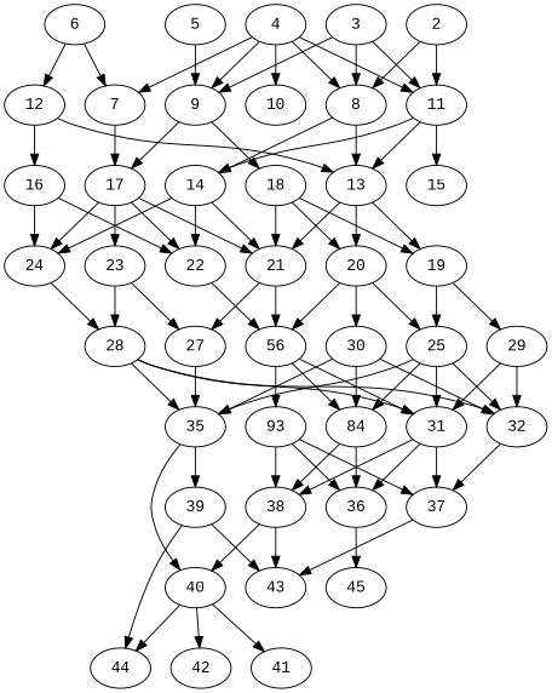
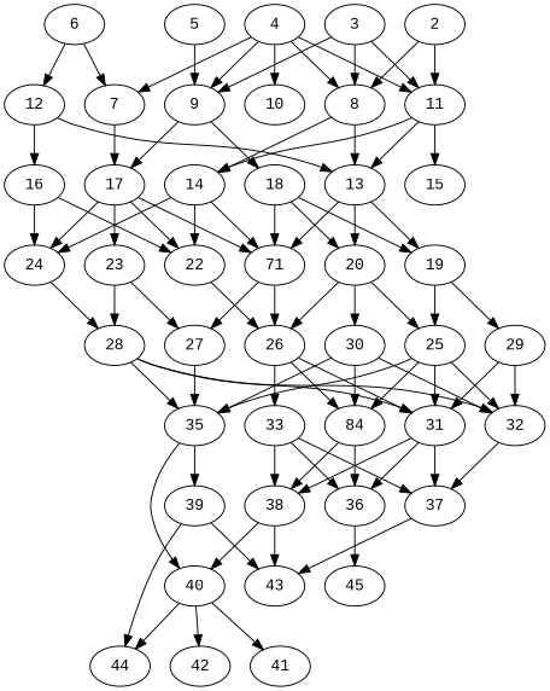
  digraph {
    fontname="Liberation Mono"
    node [alpha=0.01 fontname="Liberation Mono"]
    edge [fontname="Liberation Mono"]
    2 [alpha=0.12 expect_size=45238272]
    8 [alpha=0.06 expect_size=7650304]
    11 [alpha=0.07 expect_size=29514752]
    13 [alpha=0.13 expect_size=47685632]
    14 [alpha=0.17 expect_size=32142336]
    15 [alpha=0.17 expect_size=21954560]
-   21 [expect_size=12770304]
+   21 [expect_size=12770304 label=71]
    19 [alpha=0.09 expect_size=10223616]
    20 [alpha=0.03 expect_size=7668736]
    22 [alpha=0.17 expect_size=29750272]
    24 [alpha=0.05 expect_size=20760576]
    3 [alpha=0.13 expect_size=19038208]
    9 [alpha=0.19 expect_size=40089600]
    17 [alpha=0.15 expect_size=25702400]
    18 [alpha=0.17 expect_size=43900928]
    23 [alpha=0.18 expect_size=36495360]
    4 [alpha=0.16 expect_size=19398656]
    7 [alpha=0.08 expect_size=5455872]
    10 [alpha=0.02 expect_size=21443584]
    5 [expect_size=8047616]
    6 [expect_size=18066432]
    12 [alpha=0.03 expect_size=19869696]
    16 [alpha=0.08 expect_size=23676928]
-   26 [alpha=0.07 expect_size=5968896 label=56]
+   26 [alpha=0.07 expect_size=5968896]
    27 [expect_size=25224192]
    28 [alpha=0.16 expect_size=13351936]
    25 [alpha=0.13 expect_size=13075456]
    29 [alpha=0.06 expect_size=6484992]
    30 [alpha=0.03 expect_size=28378112]
    31 [alpha=0.10 expect_size=34605056]
    32 [alpha=0.03 expect_size=37187584]
    n32 [alpha=0.16 expect_size=23649280 label=84]
    35 [alpha=0.06 expect_size=35479552]
-   33 [alpha=0.14 expect_size=28937216 label=93]
+   33 [alpha=0.14 expect_size=28937216]
    36 [alpha=0.03 expect_size=20047872]
    37 [alpha=0.09 expect_size=37363712]
    38 [alpha=0.12 expect_size=40454144]
    39 [alpha=0.16 expect_size=31728640]
    40 [alpha=0.02 expect_size=46033920]
    45 [alpha=0.04 expect_size=11105280]
    43 [alpha=0.02 expect_size=34296832]
    44 [expect_size=19742720]
    41 [alpha=0.11 expect_size=52384768]
    42 [alpha=0.10 expect_size=27868160]
    2 -> 8
    2 -> 11
    8 -> 13
    8 -> 14
    11 -> 13
    11 -> 14
    11 -> 15
    13 -> 21
    13 -> 19
    13 -> 20
    14 -> 21
    14 -> 22
    14 -> 24
    21 -> 26
    21 -> 27
    19 -> 25
    19 -> 29
    20 -> 26
    20 -> 25
    20 -> 30
    22 -> 26
    24 -> 28
    3 -> 8
    3 -> 11
    3 -> 9
    9 -> 17
    9 -> 18
    17 -> 21
    17 -> 22
    17 -> 24
    17 -> 23
    18 -> 21
    18 -> 19
    18 -> 20
    23 -> 27
    23 -> 28
    4 -> 8
    4 -> 11
    4 -> 9
    4 -> 7
    4 -> 10
    7 -> 17
    5 -> 9
    6 -> 7
    6 -> 12
    12 -> 13
    12 -> 16
    16 -> 22
    16 -> 24
    26 -> 31
    26 -> n32
    26 -> 33
    27 -> 35
    28 -> 31
    28 -> 32
    28 -> 35
    25 -> 31
    25 -> 32
    25 -> n32
    25 -> 35
    29 -> 31
    29 -> 32
    30 -> 32
    30 -> n32
    30 -> 35
    31 -> 36
    31 -> 37
    31 -> 38
    32 -> 37
    n32 -> 36
    n32 -> 38
    35 -> 39
    35 -> 40
    33 -> 36
    33 -> 37
    33 -> 38
    36 -> 45
    37 -> 43
    38 -> 40
    38 -> 43
    39 -> 43
    39 -> 44
    40 -> 44
    40 -> 41
    40 -> 42
  }
